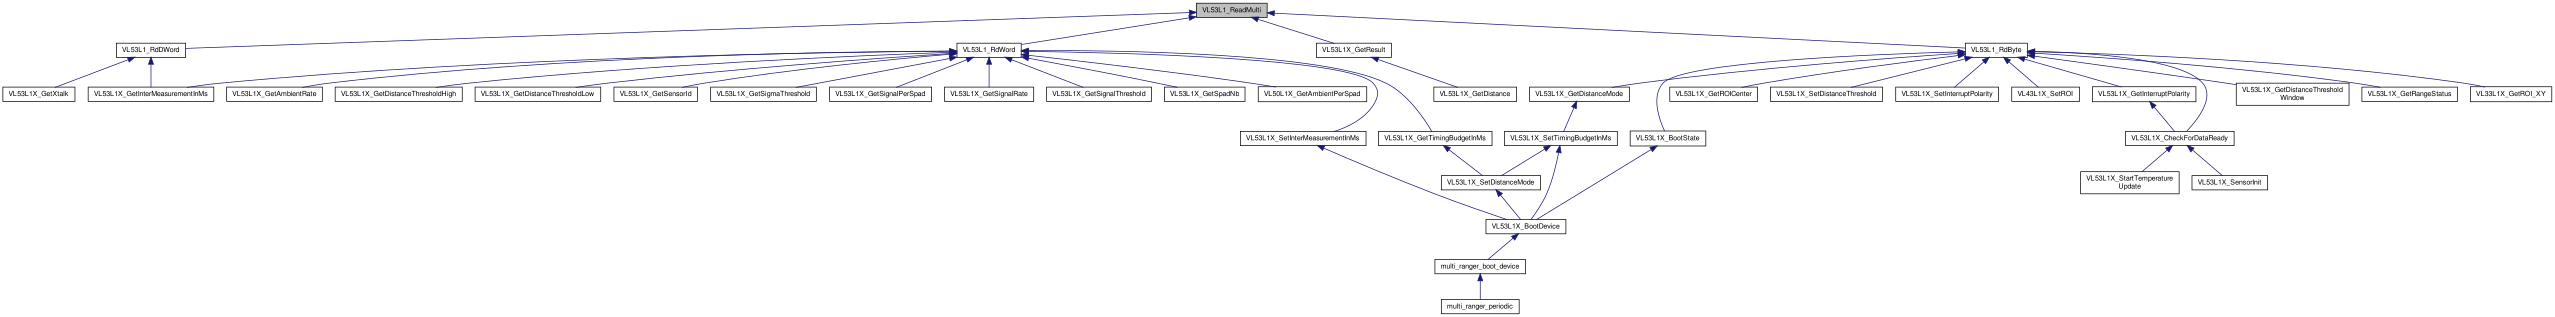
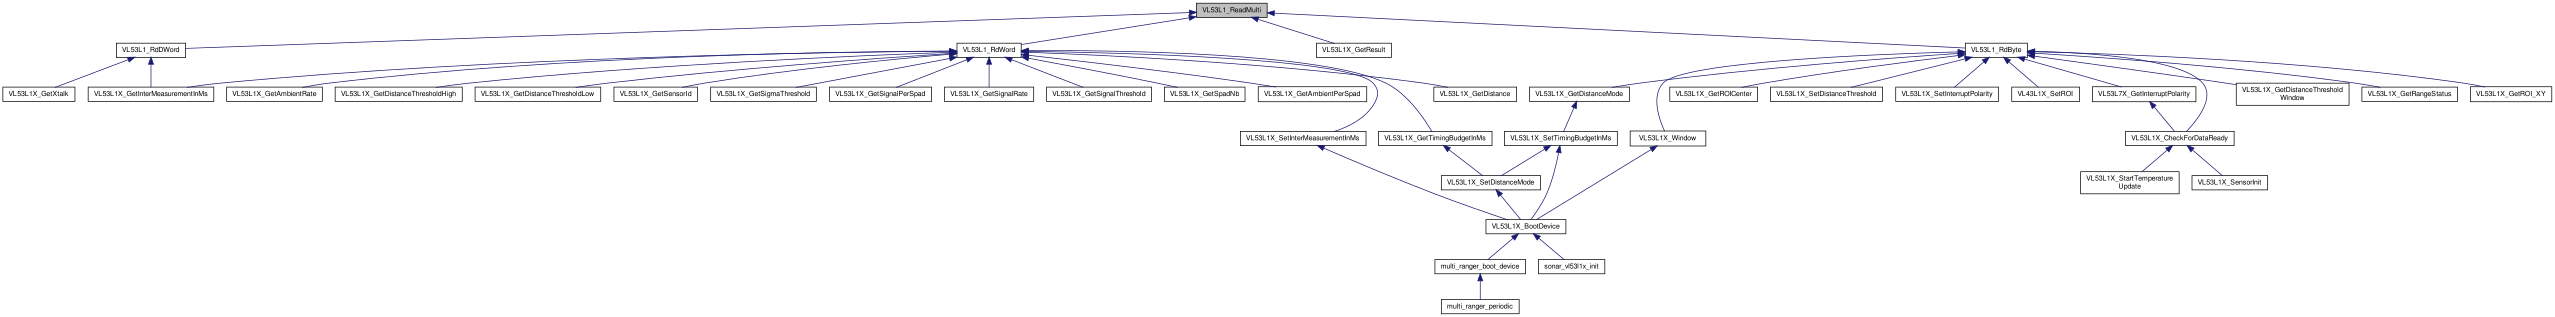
  digraph {
    rankdir=TB
    node [color=black fillcolor=white fontname=FreeSans fontsize=10 shape=record style=filled]
    edge [color=midnightblue dir=back fontname=FreeSans fontsize=10 labelfontname=FreeSans labelfontsize=10 style=solid]
    n1 [fillcolor=grey75 fontcolor=black height=0.2 label=VL53L1_ReadMulti width=0.4]
    n2 [height=0.2 label=VL53L1_RdByte width=0.4]
    n3 [height=0.2 label=VL53L1_RdDWord width=0.4]
    n4 [height=0.2 label=VL53L1_RdWord width=0.4]
    n5 [height=0.2 label=VL53L1X_GetResult width=0.4]
-   n6 [height=0.2 label=VL53L1X_BootState width=0.4]
+   n6 [height=0.2 label=VL53L1X_Window width=0.4]
    n7 [height=0.2 label=VL53L1X_CheckForDataReady width=0.4]
    n8 [height=0.2 label=VL53L1X_GetDistanceMode width=0.4]
    n9 [height=0.2 label="VL53L1X_GetDistanceThreshold\lWindow" width=0.4]
-   n10 [height=0.2 label=VL53L1X_GetInterruptPolarity width=0.4]
+   n10 [height=0.2 label=VL53L7X_GetInterruptPolarity width=0.4]
    n11 [height=0.2 label=VL53L1X_GetRangeStatus width=0.4]
-   n12 [height=0.2 label=VL33L1X_GetROI_XY width=0.4]
+   n12 [height=0.2 label=VL53L1X_GetROI_XY width=0.4]
    n13 [height=0.2 label=VL53L1X_GetROICenter width=0.4]
    n14 [height=0.2 label=VL53L1X_SetDistanceThreshold width=0.4]
    n15 [height=0.2 label=VL53L1X_SetInterruptPolarity width=0.4]
    n16 [height=0.2 label=VL43L1X_SetROI width=0.4]
    n17 [height=0.2 label=VL53L1X_GetInterMeasurementInMs width=0.4]
    n18 [height=0.2 label=VL53L1X_GetXtalk width=0.4]
-   n19 [height=0.2 label=VL50L1X_GetAmbientPerSpad width=0.4]
+   n19 [height=0.2 label=VL53L1X_GetAmbientPerSpad width=0.4]
    n20 [height=0.2 label=VL53L1X_GetAmbientRate width=0.4]
    n21 [height=0.2 label=VL53L1X_GetDistance width=0.4]
    n22 [height=0.2 label=VL53L1X_GetDistanceThresholdHigh width=0.4]
    n23 [height=0.2 label=VL53L1X_GetDistanceThresholdLow width=0.4]
    n24 [height=0.2 label=VL53L1X_GetSensorId width=0.4]
    n25 [height=0.2 label=VL53L1X_GetSigmaThreshold width=0.4]
    n26 [height=0.2 label=VL53L1X_GetSignalPerSpad width=0.4]
    n27 [height=0.2 label=VL53L1X_GetSignalRate width=0.4]
    n28 [height=0.2 label=VL53L1X_GetSignalThreshold width=0.4]
    n29 [height=0.2 label=VL53L1X_GetSpadNb width=0.4]
    n30 [height=0.2 label=VL53L1X_GetTimingBudgetInMs width=0.4]
    n31 [height=0.2 label=VL53L1X_SetInterMeasurementInMs width=0.4]
    n32 [height=0.2 label=VL53L1X_BootDevice width=0.4]
    n33 [height=0.2 label=VL53L1X_SensorInit width=0.4]
    n34 [height=0.2 label="VL53L1X_StartTemperature\lUpdate" width=0.4]
    n35 [height=0.2 label=VL53L1X_SetTimingBudgetInMs width=0.4]
    n36 [height=0.2 label=multi_ranger_boot_device width=0.4]
+   n37 [height=0.2 label=sonar_vl53l1x_init width=0.4]
    n38 [height=0.2 label=multi_ranger_periodic width=0.4]
    n39 [height=0.2 label=VL53L1X_SetDistanceMode width=0.4]
    n1 -> n2
    n1 -> n3
    n1 -> n4
    n1 -> n5
    n2 -> n6
    n2 -> n7
    n2 -> n8
    n2 -> n9
    n2 -> n10
    n2 -> n11
    n2 -> n12
    n2 -> n13
    n2 -> n14
    n2 -> n15
    n2 -> n16
    n3 -> n17
    n3 -> n18
    n4 -> n17
    n4 -> n19
    n4 -> n20
-   n5 -> n21
+   n4 -> n21
    n4 -> n22
    n4 -> n23
    n4 -> n24
    n4 -> n25
    n4 -> n26
    n4 -> n27
    n4 -> n28
    n4 -> n29
    n4 -> n30
    n4 -> n31
    n6 -> n32
    n7 -> n33
    n7 -> n34
    n8 -> n35
    n10 -> n7
    n30 -> n39
    n31 -> n32
    n32 -> n36
+   n32 -> n37
    n35 -> n32
    n35 -> n39
    n36 -> n38
    n39 -> n32
  }
